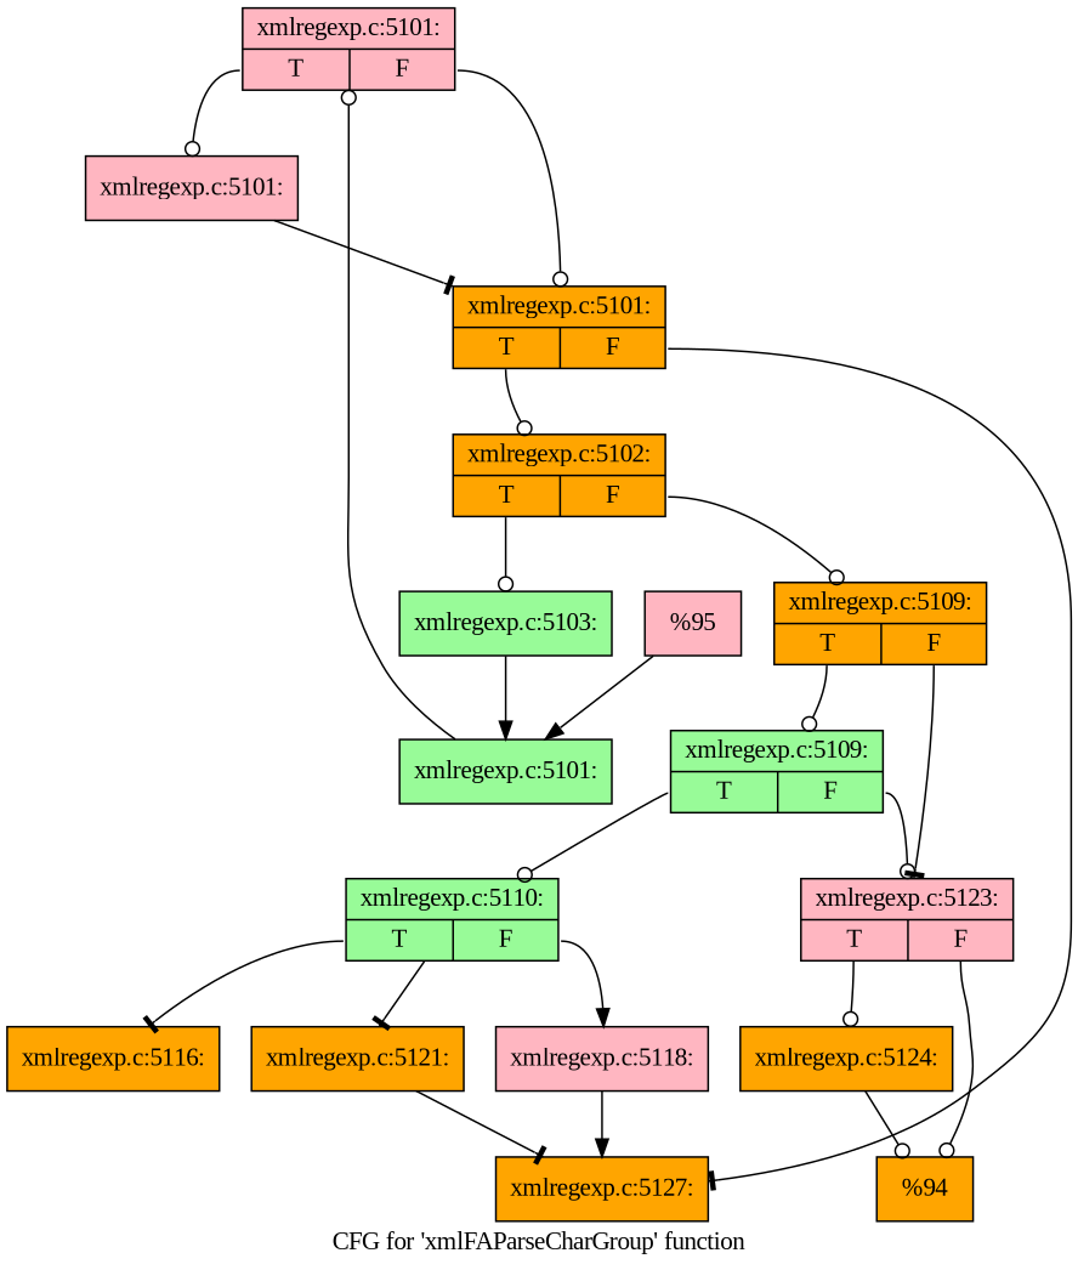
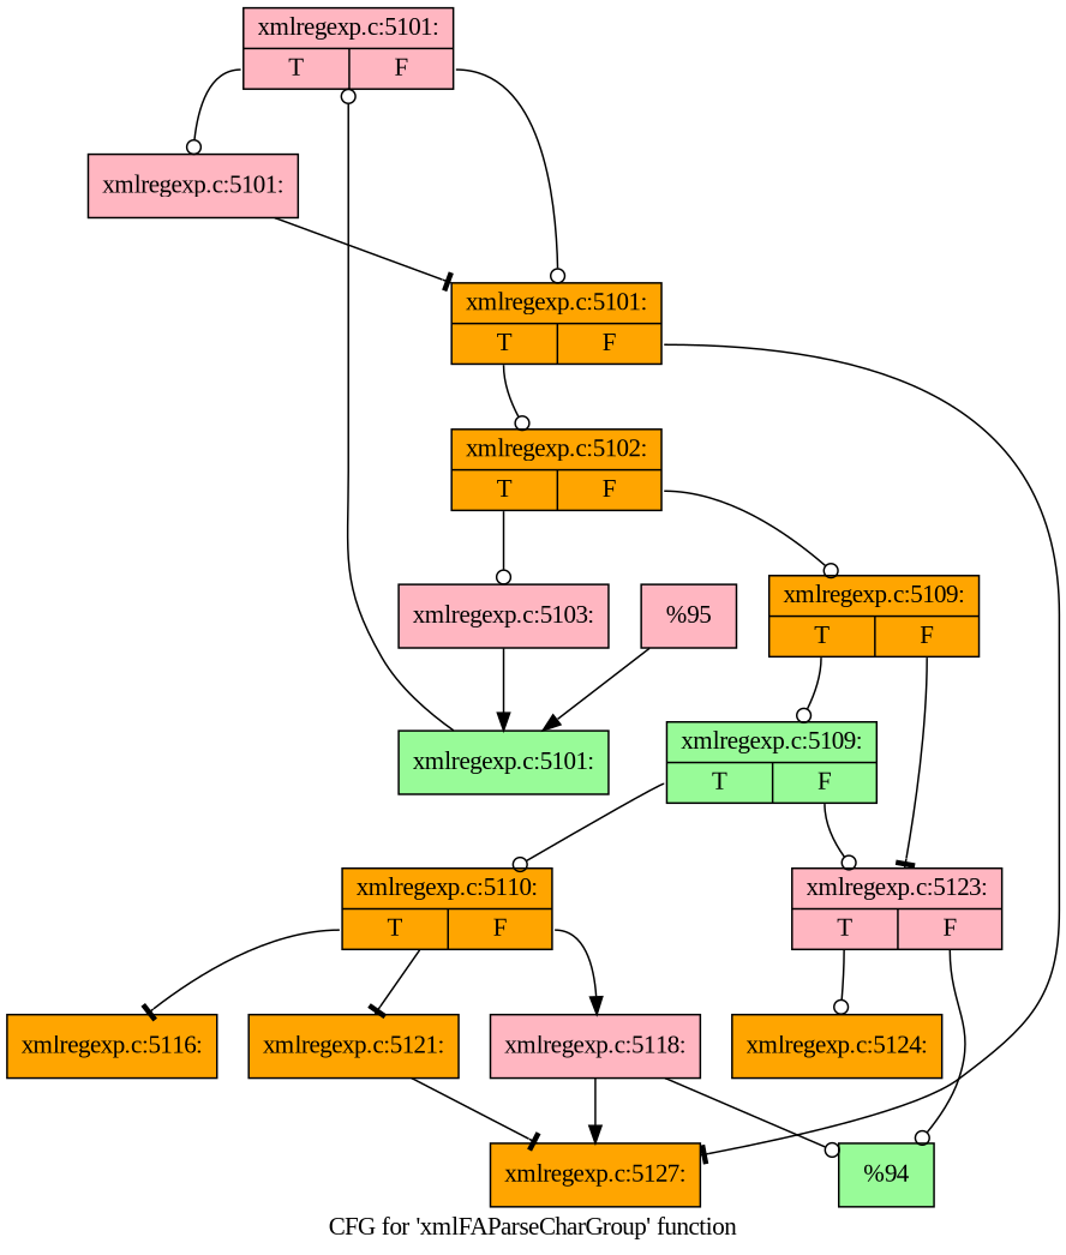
  digraph {
    fontname="Liberation Serif"
    label="CFG for 'xmlFAParseCharGroup' function"
    node [fillcolor=orange fontname="Liberation Serif" shape=record style=filled]
    edge [arrowhead=odot fontname="Liberation Serif"]
    n1 [fillcolor=lightpink label="{xmlregexp.c:5101:|{<s0>T|<s1>F}}"]
    n2 [fillcolor=lightpink label="{xmlregexp.c:5101:}"]
    n3 [label="{xmlregexp.c:5101:|{<s0>T|<s1>F}}"]
    n4 [label="{xmlregexp.c:5102:|{<s0>T|<s1>F}}"]
    n5 [label="{xmlregexp.c:5127:}"]
-   n6 [fillcolor=palegreen label="{xmlregexp.c:5103:}"]
+   n6 [fillcolor=lightpink label="{xmlregexp.c:5103:}"]
    n7 [label="{xmlregexp.c:5109:|{<s0>T|<s1>F}}"]
    n8 [fillcolor=palegreen label="{xmlregexp.c:5101:}"]
    n9 [fillcolor=palegreen label="{xmlregexp.c:5109:|{<s0>T|<s1>F}}"]
    n10 [fillcolor=lightpink label="{xmlregexp.c:5123:|{<s0>T|<s1>F}}"]
-   n11 [fillcolor=palegreen label="{xmlregexp.c:5110:|{<s0>T|<s1>F}}"]
+   n11 [label="{xmlregexp.c:5110:|{<s0>T|<s1>F}}"]
    n12 [label="{xmlregexp.c:5124:}"]
-   n13 [label="{%94}"]
+   n13 [fillcolor=palegreen label="{%94}"]
    n14 [label="{xmlregexp.c:5116:}"]
    n15 [fillcolor=lightpink label="{xmlregexp.c:5118:}"]
    n16 [label="{xmlregexp.c:5121:}"]
    n17 [fillcolor=lightpink label="{%95}"]
    n1 -> n2 [tailport=s0]
    n1 -> n3 [tailport=s1]
    n2 -> n3 [arrowhead=tee]
    n3 -> n4 [tailport=s0]
    n3 -> n5 [arrowhead=tee tailport=s1]
    n4 -> n6 [tailport=s0]
    n4 -> n7 [tailport=s1]
    n6 -> n8 [arrowhead=normal]
    n7 -> n9 [tailport=s0]
    n7 -> n10 [arrowhead=tee tailport=s1]
    n8 -> n1
    n9 -> n10 [tailport=s1]
    n9 -> n11 [tailport=s0]
    n10 -> n12 [tailport=s0]
    n10 -> n13 [tailport=s1]
    n11 -> n14 [arrowhead=tee tailport=s0]
    n11 -> n15 [arrowhead=normal tailport=s1]
    n11 -> n16 [arrowhead=tee]
-   n12 -> n13
+   n15 -> n13
    n15 -> n5 [arrowhead=normal]
    n16 -> n5 [arrowhead=tee]
    n17 -> n8 [arrowhead=normal]
  }
